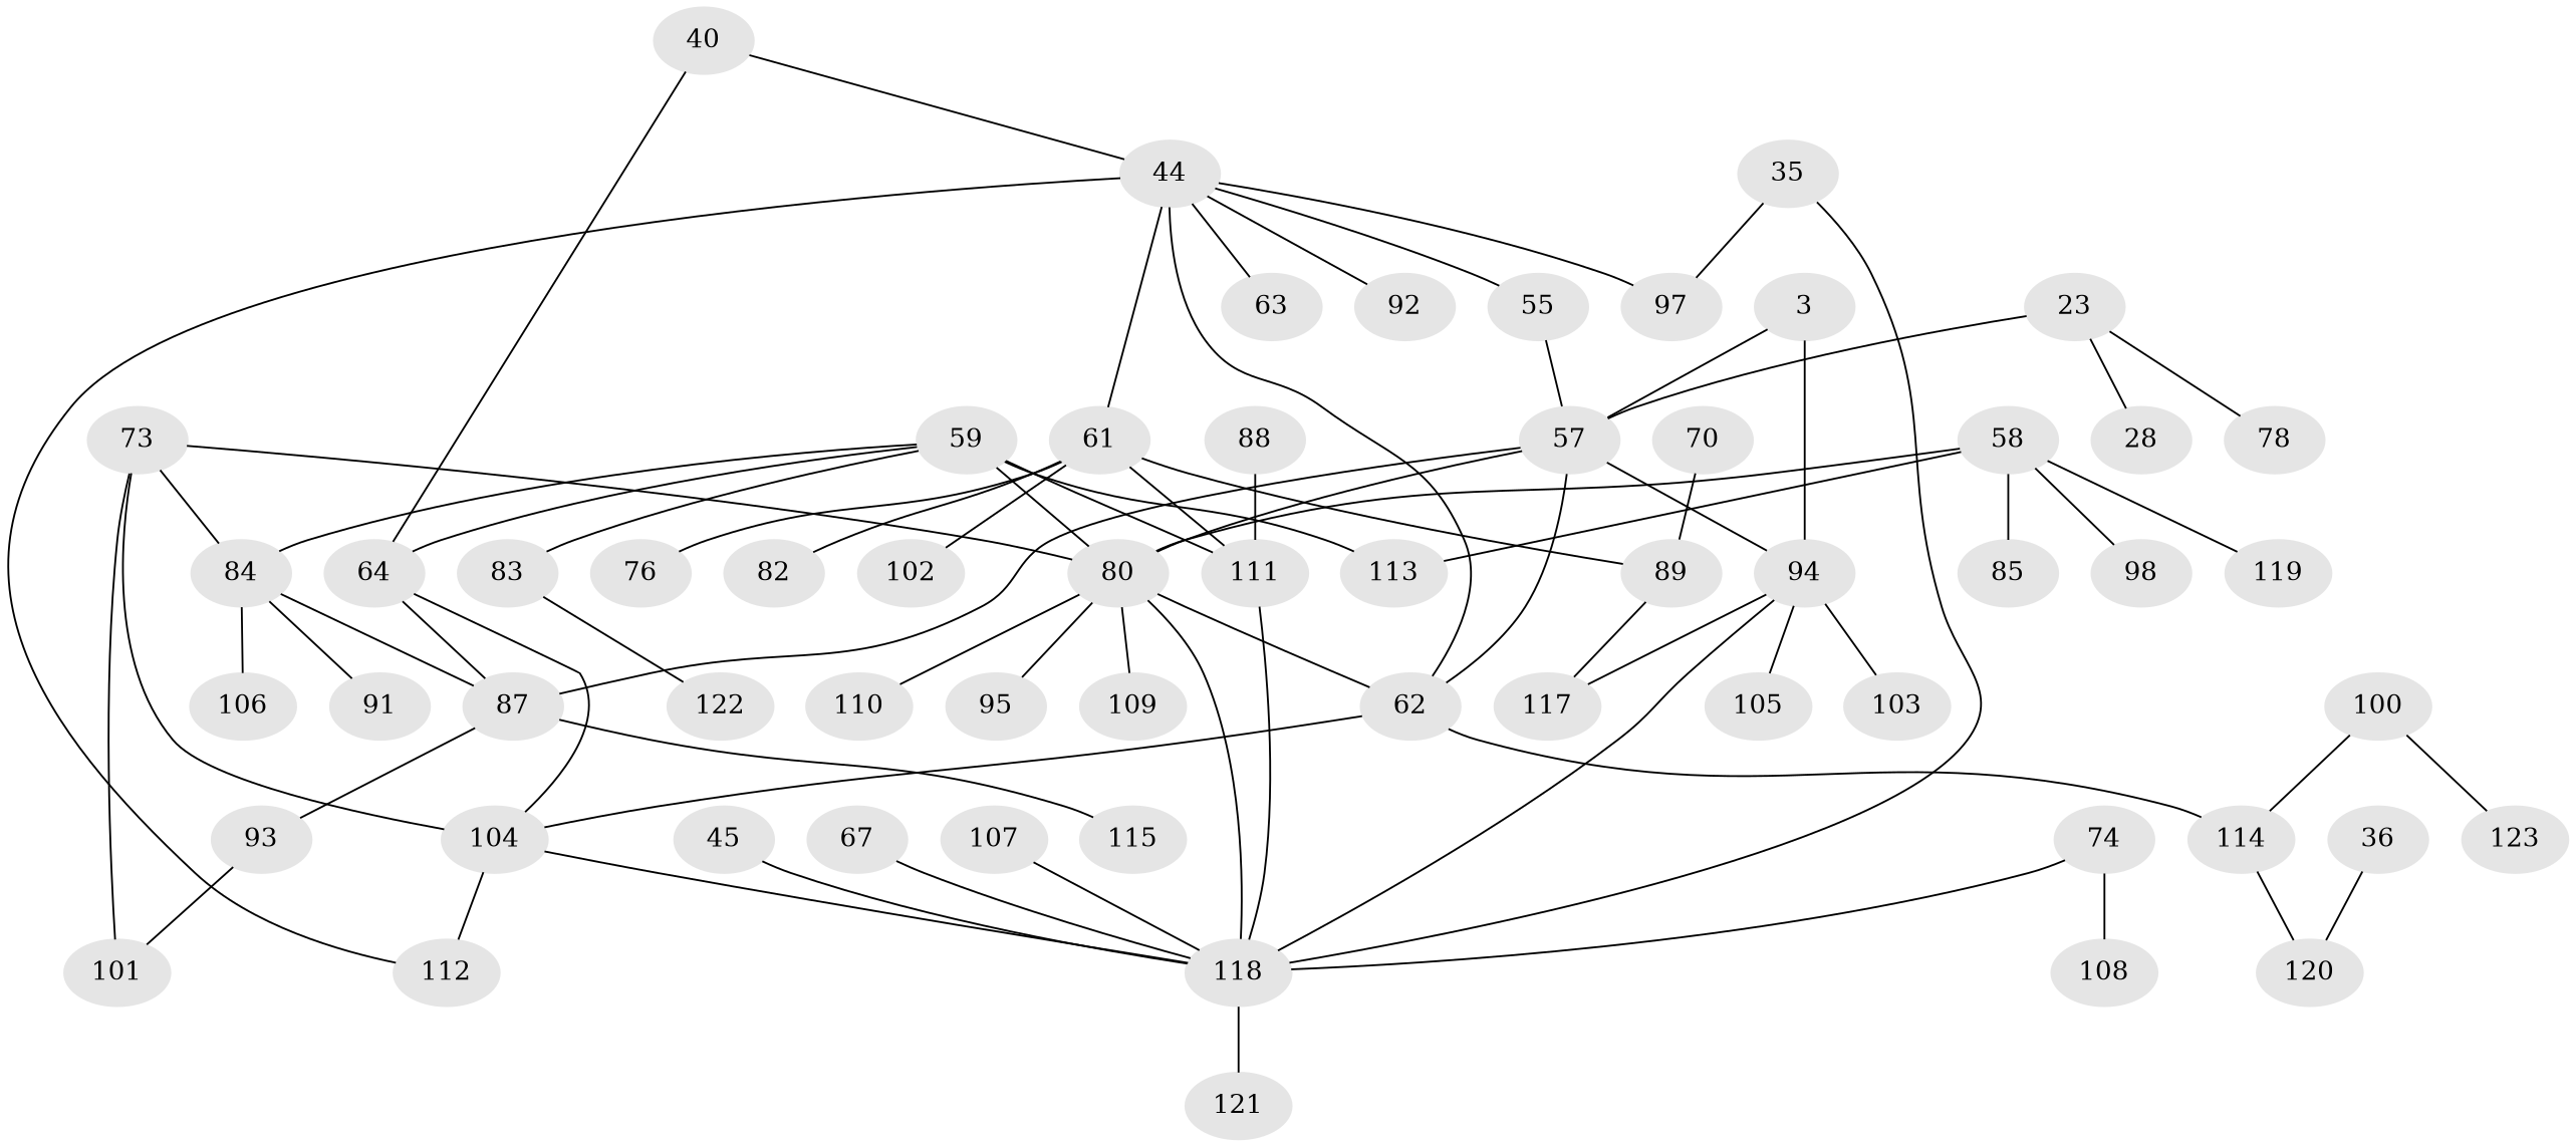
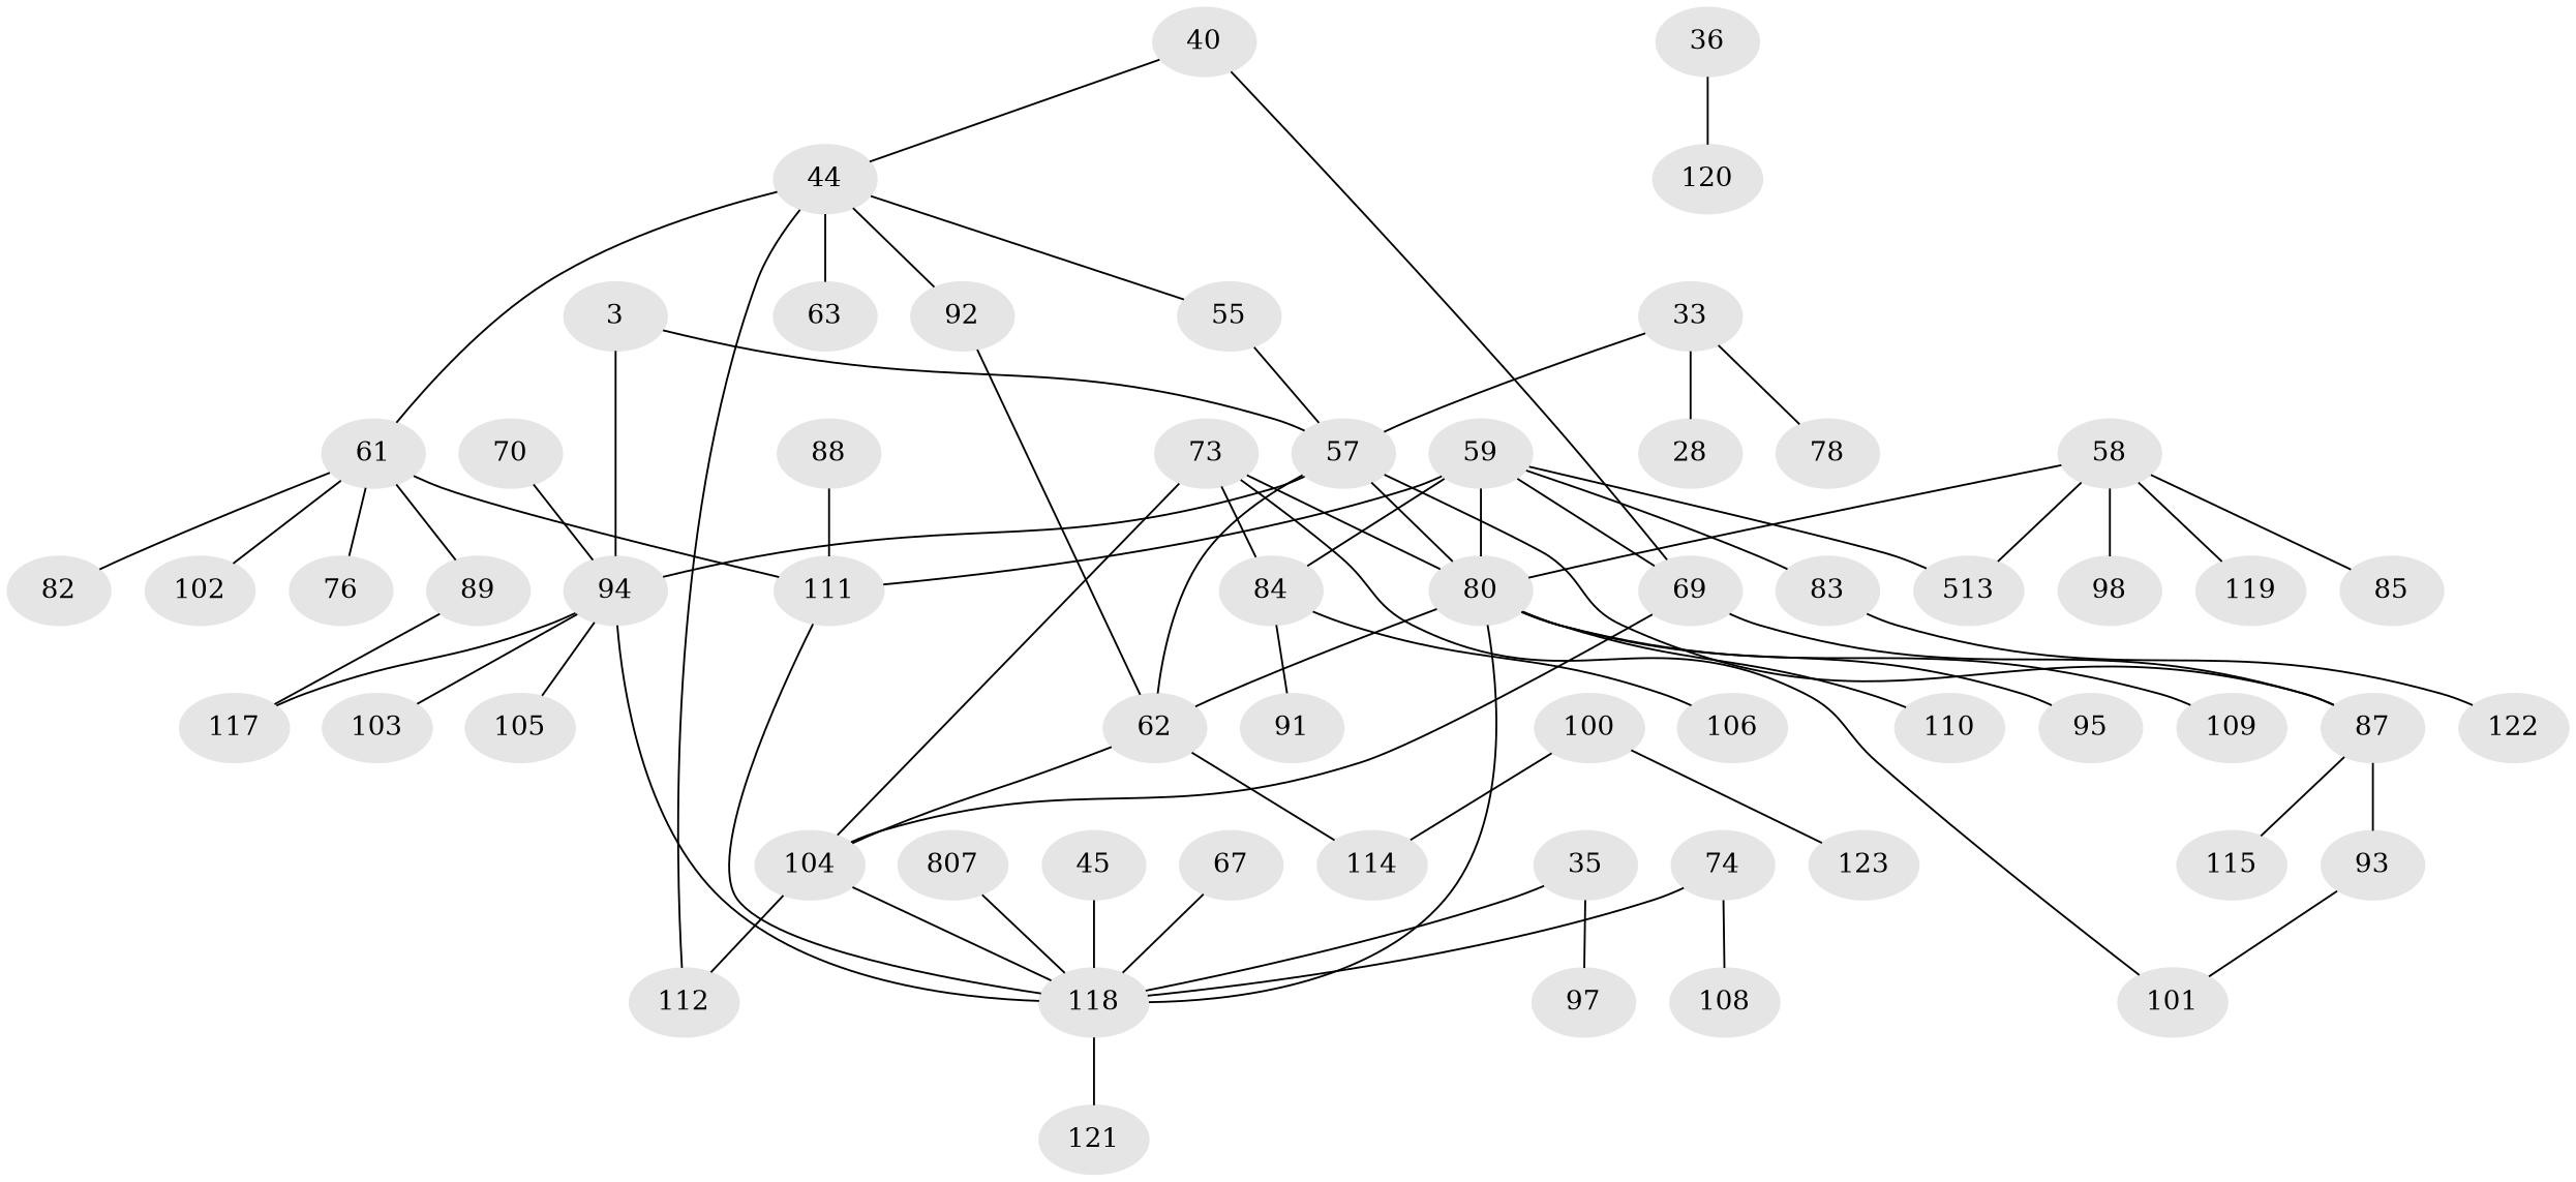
  graph {
    node [color=gray90 style=filled]
    57 [super="+48+4+49"]
    94 [super="+65+64"]
    62 [super="+6"]
    80 [super="+7+11+68"]
    87 [super="+9"]
    3
    118 [super="+17+75"]
    117
    103
    105
-   23 [super="+10"]
+   23 [super="+10" label=33]
    28
    78
    35
    97
    121
    44 [super="+43"]
    55
    61
    63
    92
    112
    40
-   69 [super="+21+31+33" label=64]
+   69 [super="+21+31+33"]
    104 [super="+42+60"]
    111 [super="+81"]
    76
    82
    89 [super="+71"]
    102
    114 [super="+99"]
    45
    58 [super="+26"]
    85
    98
-   113
+   113 [label=513]
    119
    95
    109
    110 [super="+18"]
    93 [super="+90"]
    115
    59 [super="+34+51"]
    83
    84 [super="+77+47"]
    122
    91
    106
    120 [super="+39"]
    67
    70
    73 [super="+72"]
    101 [super="+54"]
    74 [super="+66"]
    108
    n56 [label=36]
    88
    100
    123
-   107
+   107 [label=807]
    57 -- 94
    57 -- 62
    57 -- 80
    57 -- 87
    94 -- 118 [weight=2]
    94 -- 117
    94 -- 103
    94 -- 105
    62 -- 104
    62 -- 114
    80 -- 62
    80 -- 118 [weight=2]
    80 -- 95
    80 -- 109
    80 -- 110
    87 -- 93
    87 -- 115
    3 -- 57 [weight=2]
    3 -- 94 [weight=3]
    118 -- 121
    23 -- 57 [weight=2]
    23 -- 28
    23 -- 78
    35 -- 118
    35 -- 97
-   44 -- 62
-   44 -- 97
+   92 -- 62
    44 -- 55
    44 -- 61 [weight=2]
    44 -- 63
    44 -- 92
    44 -- 112
    55 -- 57
    61 -- 111
    61 -- 76
    61 -- 82
    61 -- 89
    61 -- 102
    40 -- 44
    40 -- 69
    69 -- 87
    69 -- 104
    104 -- 118
    104 -- 112
    111 -- 118
    89 -- 117
-   114 -- 120
    45 -- 118
    58 -- 80
    58 -- 85
    58 -- 98
    58 -- 113
    58 -- 119
    93 -- 101
    59 -- 80 [weight=2]
    59 -- 69
    59 -- 111
    59 -- 113
    59 -- 83
    59 -- 84
    83 -- 122
-   84 -- 87
    84 -- 91
    84 -- 106
    67 -- 118
-   70 -- 89
+   70 -- 94
    73 -- 80 [weight=2]
    73 -- 104 [weight=2]
    73 -- 84
    73 -- 101
    74 -- 118
    74 -- 108
    n56 -- 120
    88 -- 111
    100 -- 114
    100 -- 123
    107 -- 118
  }
